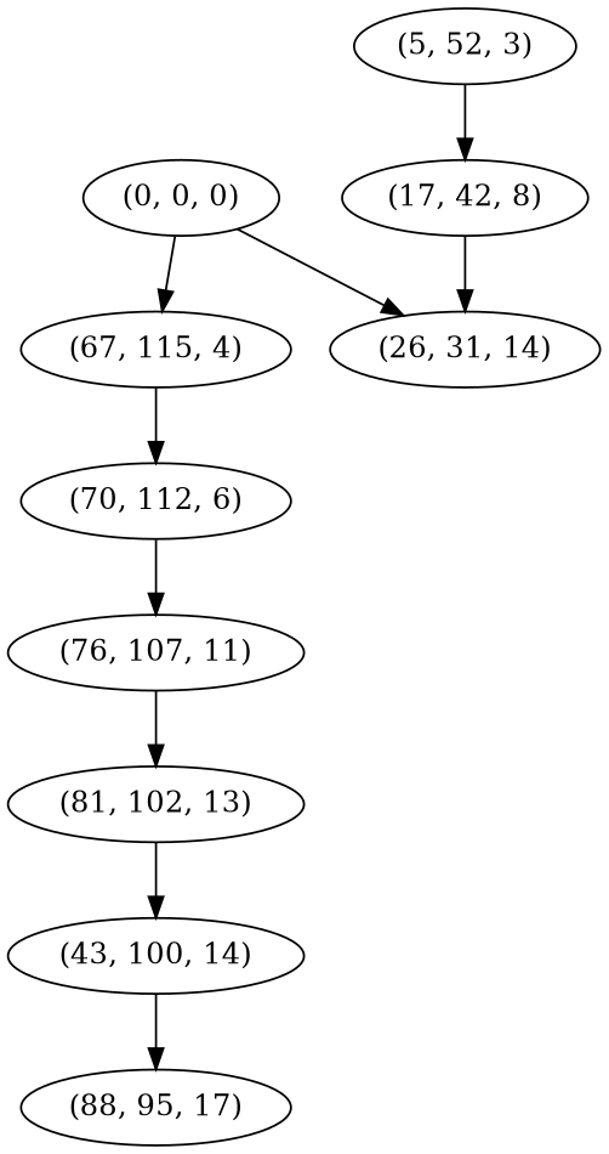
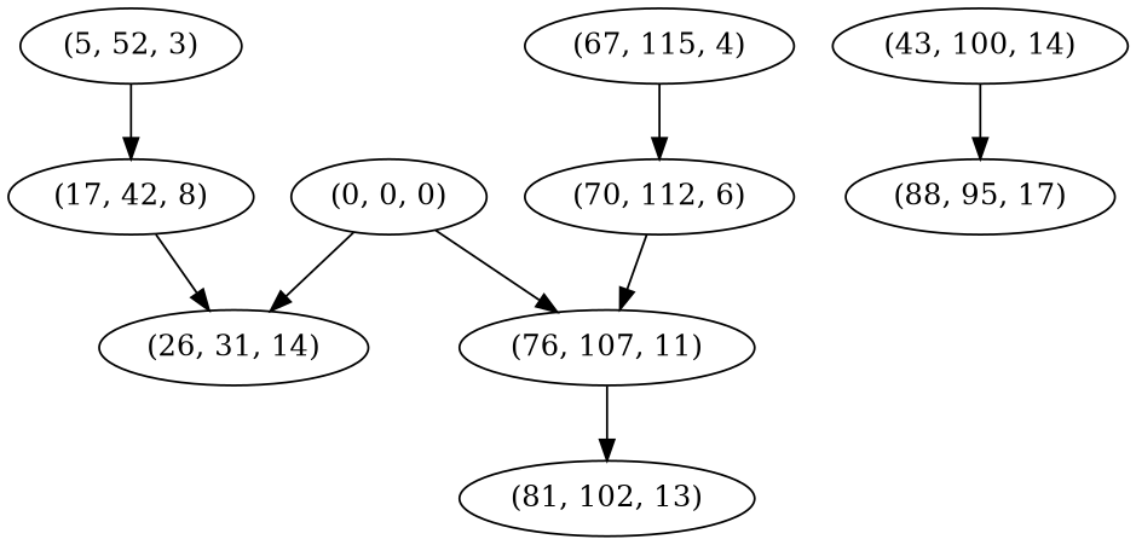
  digraph {
    "(0, 0, 0)"
    "(67, 115, 4)"
    "(26, 31, 14)"
    "(5, 52, 3)"
    "(17, 42, 8)"
    "(70, 112, 6)"
    n7 [label="(76, 107, 11)"]
    "(81, 102, 13)"
    n9 [label="(43, 100, 14)"]
    "(88, 95, 17)"
-   "(0, 0, 0)" -> "(67, 115, 4)"
+   "(0, 0, 0)" -> n7
    "(0, 0, 0)" -> "(26, 31, 14)"
    "(67, 115, 4)" -> "(70, 112, 6)"
    "(5, 52, 3)" -> "(17, 42, 8)"
    "(17, 42, 8)" -> "(26, 31, 14)"
    "(70, 112, 6)" -> n7
    n7 -> "(81, 102, 13)"
-   "(81, 102, 13)" -> n9
    n9 -> "(88, 95, 17)"
  }
